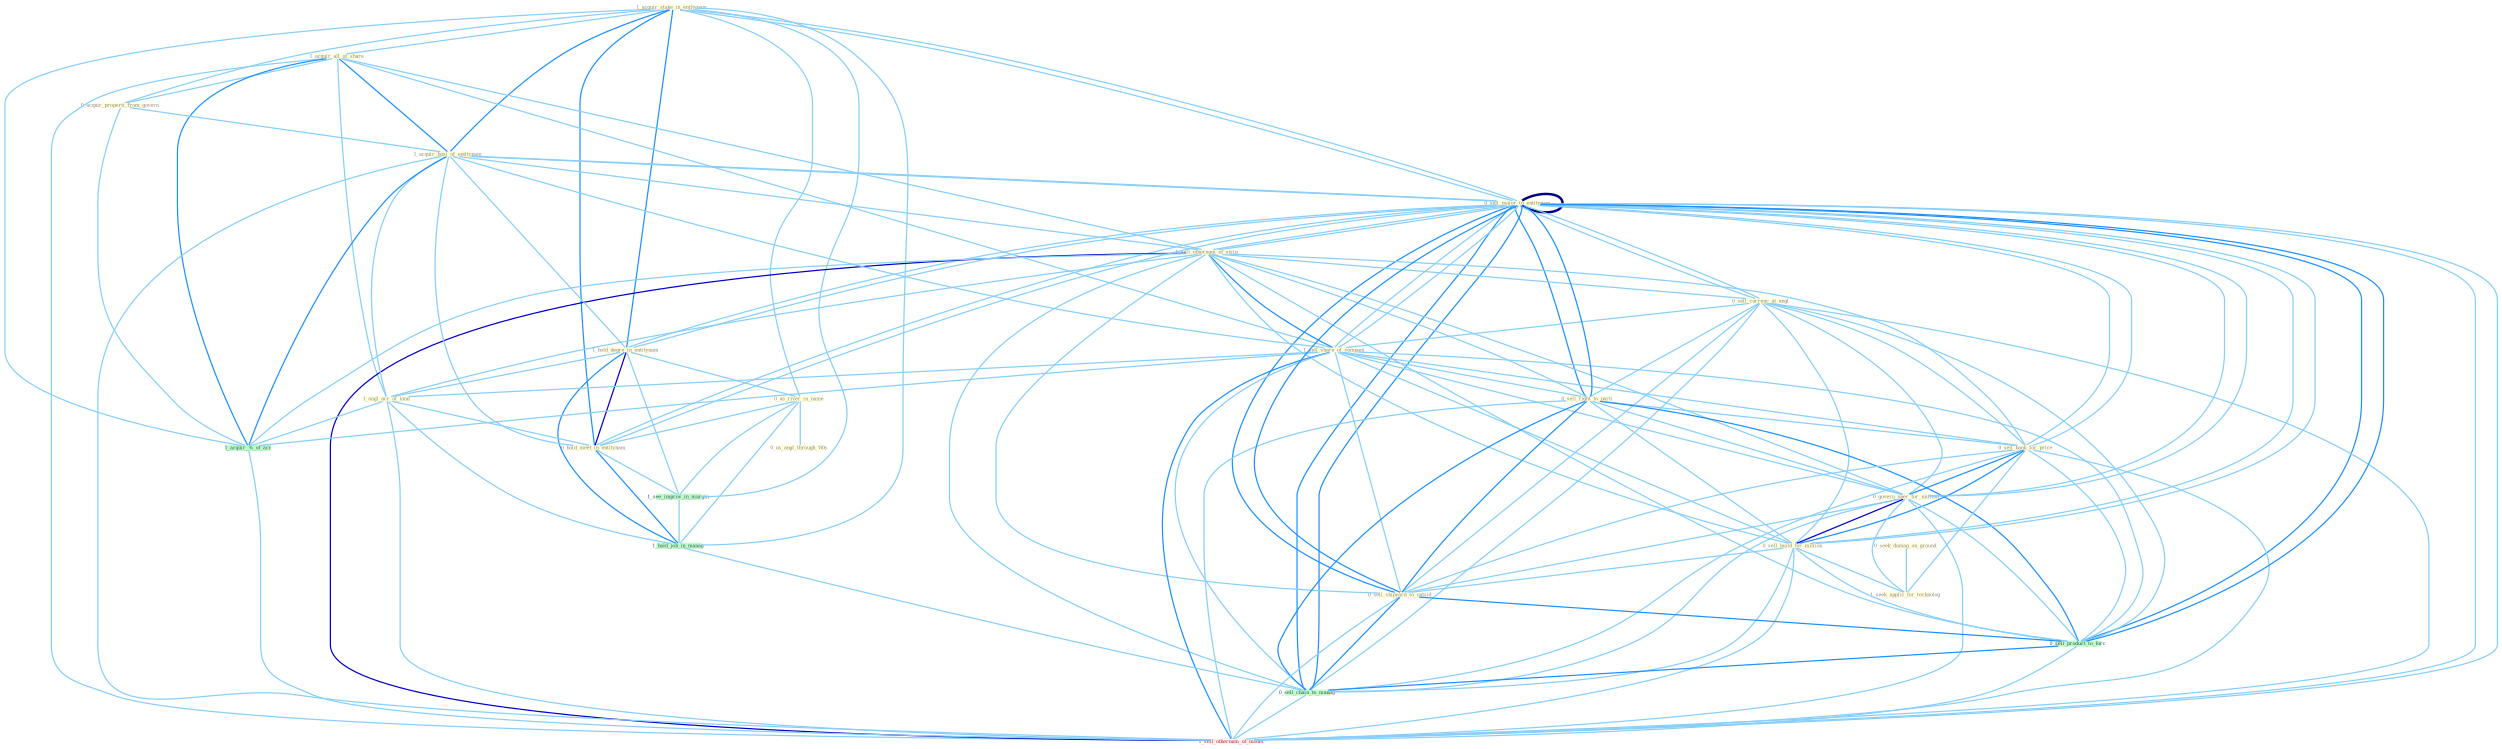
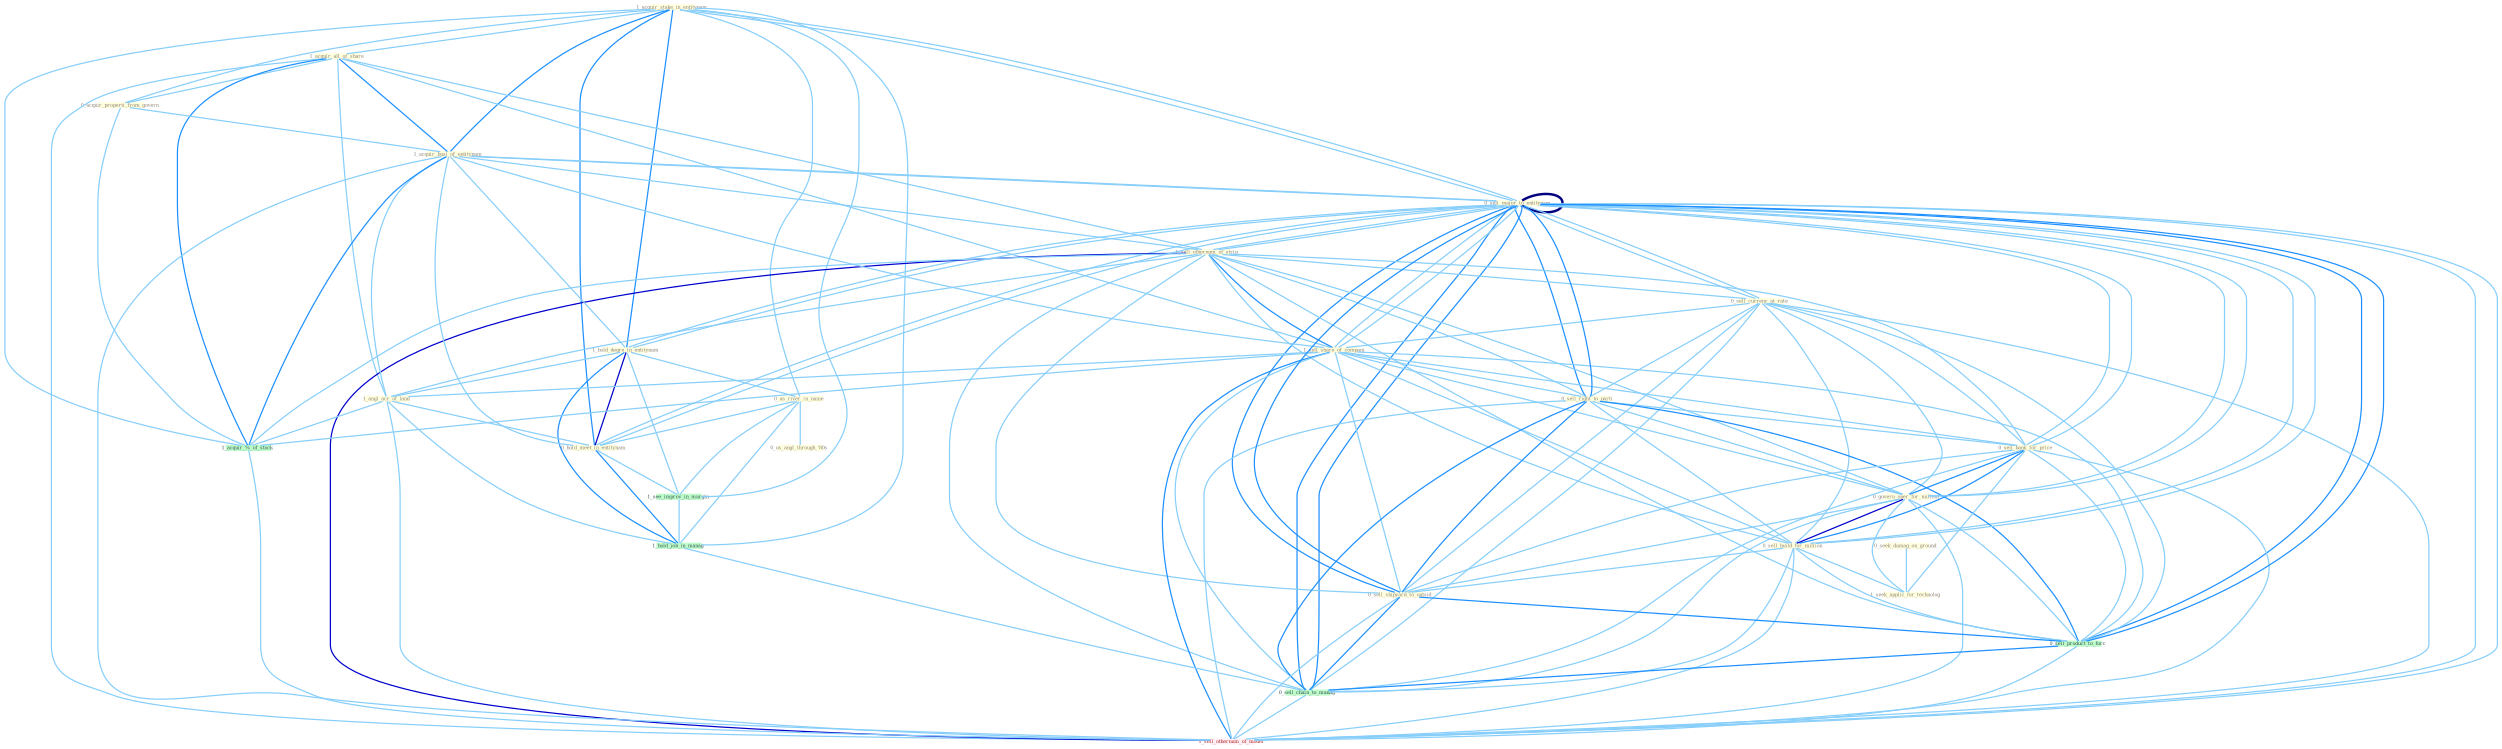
  graph {
    node [color="#ffffe0" fixedsize=true fontcolor="#8b7d6b" fontsize=4 shape=polygon style=filled]
    edge [color="#87cefa" w=1]
    "1_acquir_stake_in_entitynam " [height=.06 width=.5]
    "1_acquir_all_of_share " [height=.06 width=.5]
    "0_sell_major_to_entitynam " [height=.06 width=.5]
    "0_acquir_properti_from_govern " [height=.06 width=.5]
    "1_sell_othernum_of_strip " [height=.06 width=.5]
-   "0_sell_currenc_at_rate " [height=.06 width=.5 label="0_sell_currenc_at_angl"]
+   "0_sell_currenc_at_rate " [height=.06 width=.5]
    "1_hold_degre_in_entitynam " [height=.06 width=.5]
    "1_acquir_busi_of_entitynam " [height=.06 width=.5]
    "0_us_river_in_name " [height=.06 width=.5]
    "0_seek_damag_on_ground " [height=.06 width=.5]
    "1_sell_share_of_compani " [height=.06 width=.5]
    "0_sell_right_to_parti " [height=.06 width=.5]
    "0_us_angl_through_'80s " [height=.06 width=.5]
    "0_sell_bank_for_price " [height=.06 width=.5]
    n15 [height=.06 label="1_angl_acr_of_land" width=.5]
    n16 [height=.06 label="0_govern_oper_for_million" width=.5]
    "0_hold_meet_in_entitynam " [height=.06 width=.5]
    "0_sell_build_for_million " [height=.06 width=.5]
    "0_sell_shipyard_to_outsid " [height=.06 width=.5]
    "1_seek_applic_for_technolog " [height=.06 width=.5]
    "1_sell_othernum_of_model " [color="#fff0f5" fontcolor="#b22222" height=.06 width=.5]
    "1_see_improv_in_margin " [color="#BDFCC9" fontcolor="#2f4f4f" height=.06 width=.5]
-   "1_acquir_%_of_stock " [color="#BDFCC9" fontcolor="#2f4f4f" height=.06 width=.5 label="1_acquir_%_of_acr"]
+   "1_acquir_%_of_stock " [color="#BDFCC9" fontcolor="#2f4f4f" height=.06 width=.5]
    "1_hold_job_in_manag " [color="#BDFCC9" fontcolor="#2f4f4f" height=.06 width=.5]
    "0_sell_product_to_forc " [color="#BDFCC9" fontcolor="#2f4f4f" height=.06 width=.5]
    "0_sell_chain_to_manag " [color="#BDFCC9" fontcolor="#2f4f4f" height=.06 width=.5]
    subgraph sub_1 {
      "1_acquir_stake_in_entitynam "
      "1_acquir_all_of_share "
      "0_sell_major_to_entitynam "
      "0_acquir_properti_from_govern "
      "1_sell_othernum_of_strip "
      "0_sell_currenc_at_rate "
      "1_hold_degre_in_entitynam "
      "1_acquir_busi_of_entitynam "
      "0_us_river_in_name "
      "0_seek_damag_on_ground "
      "1_sell_share_of_compani "
      "0_sell_right_to_parti "
      "0_us_angl_through_'80s "
      "0_sell_bank_for_price "
      n15
      n16
      "0_hold_meet_in_entitynam "
      "0_sell_build_for_million "
      "0_sell_shipyard_to_outsid "
      "1_seek_applic_for_technolog "
    }
    subgraph sub_2 {
      "1_sell_othernum_of_model "
    }
    "1_acquir_stake_in_entitynam " -- "1_acquir_all_of_share "
    "1_acquir_stake_in_entitynam " -- "0_sell_major_to_entitynam "
    "1_acquir_stake_in_entitynam " -- "0_sell_major_to_entitynam "
    "1_acquir_stake_in_entitynam " -- "0_acquir_properti_from_govern "
    "1_acquir_stake_in_entitynam " -- "1_hold_degre_in_entitynam " [color="#1e90ff" w=2]
    "1_acquir_stake_in_entitynam " -- "1_acquir_busi_of_entitynam " [color="#1e90ff" w=2]
    "1_acquir_stake_in_entitynam " -- "0_us_river_in_name "
    "1_acquir_stake_in_entitynam " -- "0_hold_meet_in_entitynam " [color="#1e90ff" w=2]
    "1_acquir_stake_in_entitynam " -- "1_see_improv_in_margin "
    "1_acquir_stake_in_entitynam " -- "1_acquir_%_of_stock "
    "1_acquir_stake_in_entitynam " -- "1_hold_job_in_manag "
    "1_acquir_all_of_share " -- "0_acquir_properti_from_govern "
    "1_acquir_all_of_share " -- "1_sell_othernum_of_strip "
    "1_acquir_all_of_share " -- "1_acquir_busi_of_entitynam " [color="#1e90ff" w=2]
    "1_acquir_all_of_share " -- "1_sell_share_of_compani "
    "1_acquir_all_of_share " -- n15
    "1_acquir_all_of_share " -- "1_sell_othernum_of_model "
    "1_acquir_all_of_share " -- "1_acquir_%_of_stock " [color="#1e90ff" w=2]
    "0_sell_major_to_entitynam " -- "0_sell_major_to_entitynam " [color="#000080" style=bold w=4]
    "0_sell_major_to_entitynam " -- "1_sell_othernum_of_strip "
    "0_sell_major_to_entitynam " -- "0_sell_currenc_at_rate "
    "0_sell_major_to_entitynam " -- "1_hold_degre_in_entitynam "
    "0_sell_major_to_entitynam " -- "1_acquir_busi_of_entitynam "
    "0_sell_major_to_entitynam " -- "1_sell_share_of_compani "
    "0_sell_major_to_entitynam " -- "0_sell_right_to_parti " [color="#1e90ff" w=2]
    "0_sell_major_to_entitynam " -- "0_sell_bank_for_price "
    "0_sell_major_to_entitynam " -- n16
    "0_sell_major_to_entitynam " -- "0_hold_meet_in_entitynam "
    "0_sell_major_to_entitynam " -- "0_sell_build_for_million "
    "0_sell_major_to_entitynam " -- "0_sell_shipyard_to_outsid " [color="#1e90ff" w=2]
    "0_sell_major_to_entitynam " -- "1_sell_othernum_of_model "
    "0_sell_major_to_entitynam " -- "1_sell_othernum_of_model "
    "0_sell_major_to_entitynam " -- "0_sell_product_to_forc " [color="#1e90ff" w=2]
    "0_sell_major_to_entitynam " -- "0_sell_chain_to_manag " [color="#1e90ff" w=2]
    "0_sell_major_to_entitynam " -- "0_sell_chain_to_manag " [color="#1e90ff" w=2]
    "0_acquir_properti_from_govern " -- "1_acquir_busi_of_entitynam "
    "0_acquir_properti_from_govern " -- "1_acquir_%_of_stock "
    "1_sell_othernum_of_strip " -- "0_sell_major_to_entitynam "
    "1_sell_othernum_of_strip " -- "0_sell_currenc_at_rate "
    "1_sell_othernum_of_strip " -- "1_acquir_busi_of_entitynam "
    "1_sell_othernum_of_strip " -- "1_sell_share_of_compani " [color="#1e90ff" w=2]
    "1_sell_othernum_of_strip " -- "0_sell_right_to_parti "
    "1_sell_othernum_of_strip " -- "0_sell_bank_for_price "
    "1_sell_othernum_of_strip " -- n15
    "1_sell_othernum_of_strip " -- n16
    "1_sell_othernum_of_strip " -- "0_sell_build_for_million "
    "1_sell_othernum_of_strip " -- "0_sell_shipyard_to_outsid "
    "1_sell_othernum_of_strip " -- "1_sell_othernum_of_model " [color="#0000cd" w=3]
    "1_sell_othernum_of_strip " -- "1_acquir_%_of_stock "
    "1_sell_othernum_of_strip " -- "0_sell_product_to_forc "
    "1_sell_othernum_of_strip " -- "0_sell_chain_to_manag "
    "0_sell_currenc_at_rate " -- "0_sell_major_to_entitynam "
    "0_sell_currenc_at_rate " -- "1_sell_share_of_compani "
    "0_sell_currenc_at_rate " -- "0_sell_right_to_parti "
    "0_sell_currenc_at_rate " -- "0_sell_bank_for_price "
    "0_sell_currenc_at_rate " -- n16
    "0_sell_currenc_at_rate " -- "0_sell_build_for_million "
    "0_sell_currenc_at_rate " -- "0_sell_shipyard_to_outsid "
    "0_sell_currenc_at_rate " -- "1_sell_othernum_of_model "
    "0_sell_currenc_at_rate " -- "0_sell_product_to_forc "
    "0_sell_currenc_at_rate " -- "0_sell_chain_to_manag "
    "1_hold_degre_in_entitynam " -- "0_sell_major_to_entitynam "
    "1_hold_degre_in_entitynam " -- "1_acquir_busi_of_entitynam "
    "1_hold_degre_in_entitynam " -- "0_us_river_in_name "
    "1_hold_degre_in_entitynam " -- n15
    "1_hold_degre_in_entitynam " -- "0_hold_meet_in_entitynam " [color="#0000cd" w=3]
    "1_hold_degre_in_entitynam " -- "1_see_improv_in_margin "
    "1_hold_degre_in_entitynam " -- "1_hold_job_in_manag " [color="#1e90ff" w=2]
    "1_acquir_busi_of_entitynam " -- "0_sell_major_to_entitynam "
    "1_acquir_busi_of_entitynam " -- "1_sell_share_of_compani "
    "1_acquir_busi_of_entitynam " -- n15
    "1_acquir_busi_of_entitynam " -- "0_hold_meet_in_entitynam "
    "1_acquir_busi_of_entitynam " -- "1_sell_othernum_of_model "
    "1_acquir_busi_of_entitynam " -- "1_acquir_%_of_stock " [color="#1e90ff" w=2]
    "0_us_river_in_name " -- "0_us_angl_through_'80s "
    "0_us_river_in_name " -- "0_hold_meet_in_entitynam "
    "0_us_river_in_name " -- "1_see_improv_in_margin "
    "0_us_river_in_name " -- "1_hold_job_in_manag "
    "0_seek_damag_on_ground " -- "1_seek_applic_for_technolog "
    "1_sell_share_of_compani " -- "0_sell_major_to_entitynam "
    "1_sell_share_of_compani " -- "0_sell_right_to_parti "
    "1_sell_share_of_compani " -- "0_sell_bank_for_price "
    "1_sell_share_of_compani " -- n15
    "1_sell_share_of_compani " -- n16
    "1_sell_share_of_compani " -- "0_sell_build_for_million "
    "1_sell_share_of_compani " -- "0_sell_shipyard_to_outsid "
    "1_sell_share_of_compani " -- "1_sell_othernum_of_model " [color="#1e90ff" w=2]
    "1_sell_share_of_compani " -- "1_acquir_%_of_stock "
    "1_sell_share_of_compani " -- "0_sell_product_to_forc "
    "1_sell_share_of_compani " -- "0_sell_chain_to_manag "
    "0_sell_right_to_parti " -- "0_sell_major_to_entitynam " [color="#1e90ff" w=2]
    "0_sell_right_to_parti " -- "0_sell_bank_for_price "
    "0_sell_right_to_parti " -- n16
    "0_sell_right_to_parti " -- "0_sell_build_for_million "
    "0_sell_right_to_parti " -- "0_sell_shipyard_to_outsid " [color="#1e90ff" w=2]
    "0_sell_right_to_parti " -- "1_sell_othernum_of_model "
    "0_sell_right_to_parti " -- "0_sell_product_to_forc " [color="#1e90ff" w=2]
    "0_sell_right_to_parti " -- "0_sell_chain_to_manag " [color="#1e90ff" w=2]
    "0_sell_bank_for_price " -- "0_sell_major_to_entitynam "
    "0_sell_bank_for_price " -- n16 [color="#1e90ff" w=2]
    "0_sell_bank_for_price " -- "0_sell_build_for_million " [color="#1e90ff" w=2]
    "0_sell_bank_for_price " -- "0_sell_shipyard_to_outsid "
    "0_sell_bank_for_price " -- "1_seek_applic_for_technolog "
    "0_sell_bank_for_price " -- "1_sell_othernum_of_model "
    "0_sell_bank_for_price " -- "0_sell_product_to_forc "
    "0_sell_bank_for_price " -- "0_sell_chain_to_manag "
    n15 -- "0_hold_meet_in_entitynam "
    n15 -- "1_sell_othernum_of_model "
    n15 -- "1_acquir_%_of_stock "
    n15 -- "1_hold_job_in_manag "
    n16 -- "0_sell_major_to_entitynam "
    n16 -- "0_sell_build_for_million " [color="#0000cd" w=3]
    n16 -- "0_sell_shipyard_to_outsid "
    n16 -- "1_seek_applic_for_technolog "
    n16 -- "1_sell_othernum_of_model "
    n16 -- "0_sell_product_to_forc "
    n16 -- "0_sell_chain_to_manag "
    "0_hold_meet_in_entitynam " -- "0_sell_major_to_entitynam "
    "0_hold_meet_in_entitynam " -- "1_see_improv_in_margin "
    "0_hold_meet_in_entitynam " -- "1_hold_job_in_manag " [color="#1e90ff" w=2]
    "0_sell_build_for_million " -- "0_sell_major_to_entitynam "
    "0_sell_build_for_million " -- "0_sell_shipyard_to_outsid "
    "0_sell_build_for_million " -- "1_seek_applic_for_technolog "
    "0_sell_build_for_million " -- "1_sell_othernum_of_model "
    "0_sell_build_for_million " -- "0_sell_product_to_forc "
    "0_sell_build_for_million " -- "0_sell_chain_to_manag "
    "0_sell_shipyard_to_outsid " -- "0_sell_major_to_entitynam " [color="#1e90ff" w=2]
    "0_sell_shipyard_to_outsid " -- "1_sell_othernum_of_model "
    "0_sell_shipyard_to_outsid " -- "0_sell_product_to_forc " [color="#1e90ff" w=2]
    "0_sell_shipyard_to_outsid " -- "0_sell_chain_to_manag " [color="#1e90ff" w=2]
    "1_see_improv_in_margin " -- "1_hold_job_in_manag "
    "1_acquir_%_of_stock " -- "1_sell_othernum_of_model "
    "1_hold_job_in_manag " -- "0_sell_chain_to_manag "
    "0_sell_product_to_forc " -- "0_sell_major_to_entitynam " [color="#1e90ff" w=2]
    "0_sell_product_to_forc " -- "1_sell_othernum_of_model "
    "0_sell_product_to_forc " -- "0_sell_chain_to_manag " [color="#1e90ff" w=2]
    "0_sell_chain_to_manag " -- "1_sell_othernum_of_model "
  }
